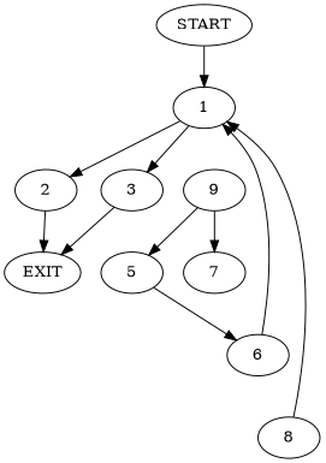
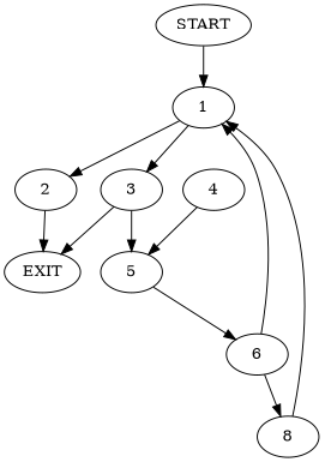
  digraph {
    n1 [label=START]
    1
    2
    3
    n5 [label=EXIT]
    5
-   4 [label=9]
-   7
+   4
    6
    8
    n1 -> 1
    1 -> 2
    1 -> 3
    2 -> n5
    3 -> n5
+   3 -> 5
    5 -> 6
    4 -> 5
-   4 -> 7
    6 -> 1
+   6 -> 8
    8 -> 1
  }
